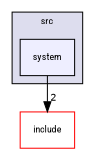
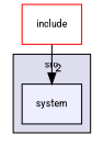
  digraph {
    compound=true
    fontname="Roboto Condensed"
    node [fontname="Roboto Condensed" fontsize=10 shape=box style=filled]
    n1 [fillcolor="#eeeeff" label=system pencolor=black]
    n2 [color=red fillcolor=white label=include]
    subgraph cluster_1 {
      bgcolor="#ddddee"
      fontsize=10
      label=src
      pencolor=black
      n1
    }
-   n1 -> n2 [headlabel=2 labeldistance=1.5 labelfontname=Helvetica labelfontsize=10 fontname="Roboto Condensed"]
+   n2 -> n1 [headlabel=2 labeldistance=1.5 labelfontname=Helvetica labelfontsize=10 fontname="Roboto Condensed"]
  }
